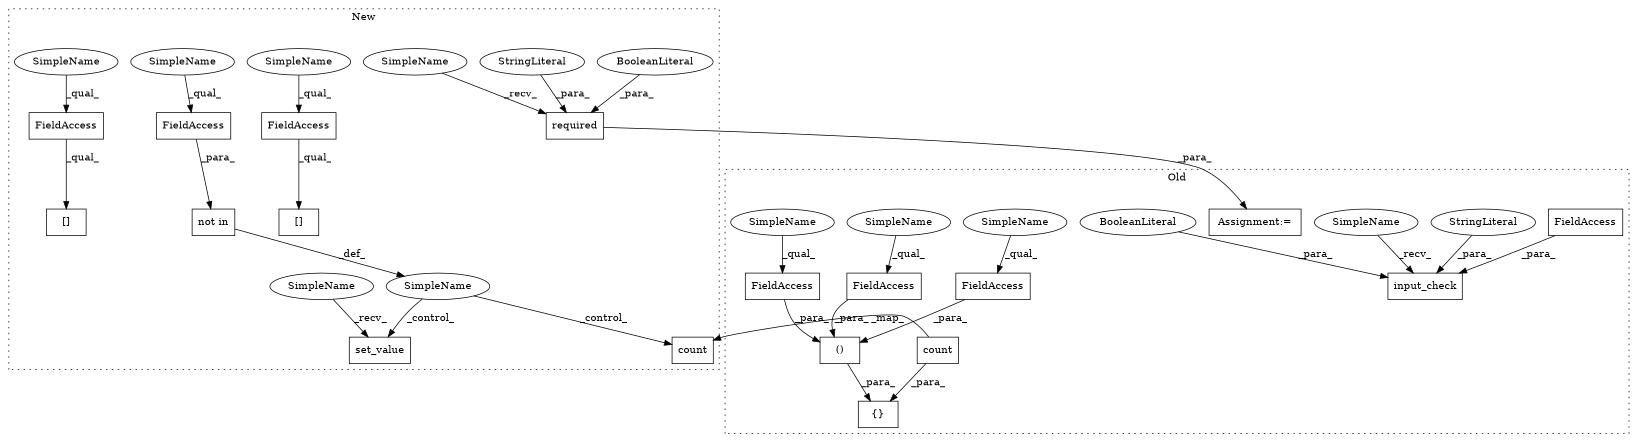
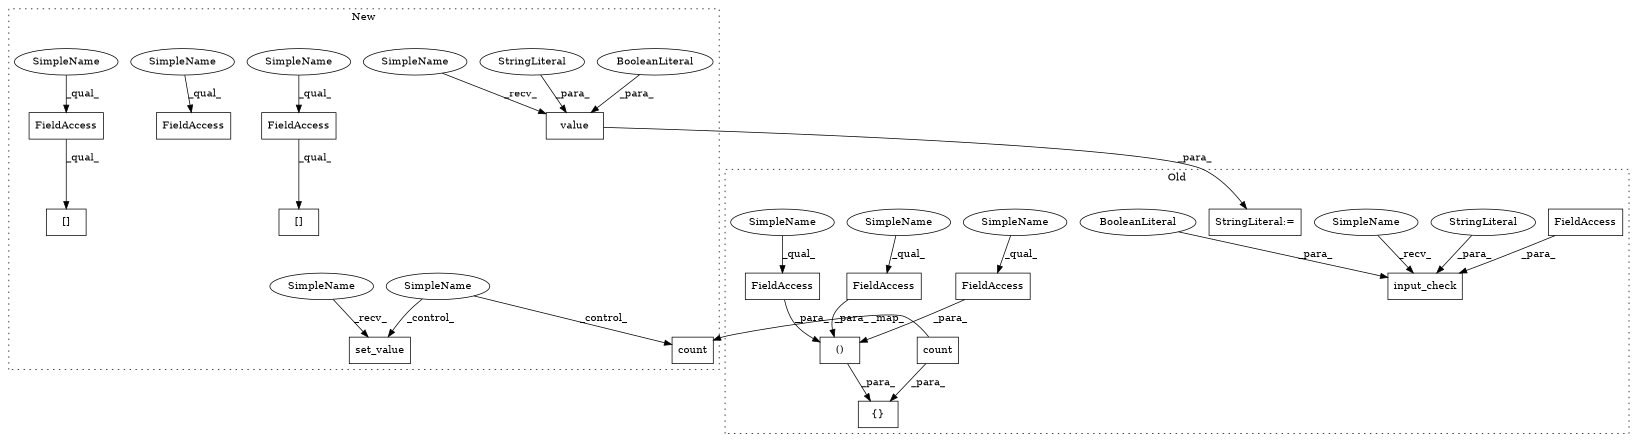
  digraph {
    node [a=42 l=4 s=33711 shape=box]
    n1 [a=32 l="12,1" label=input_check s="32945,32983"]
    n2 [a=9 label=BooleanLiteral s=32962 shape=ellipse]
    n3 [a=22 l=16 label=FieldAccess s=32967]
    n4 [a=22 l=13 label=FieldAccess s=33775]
    n5 [a=106 l=77 label="()"]
    n6 [a=22 l=9 label=FieldAccess s=33753]
    n7 [a=22 l=11 label=FieldAccess]
    n8 [a=4 l="1,2" label="{}" s="33678,33788"]
    n9 [a=45 label=StringLiteral s=32957 shape=ellipse]
-   n10 [a=7 l=2 label="Assignment:=" s=32938]
+   n10 [a=7 l=2 label="StringLiteral:=" s=32938]
    n11 [a=32 l="6,1" label=count s="33689,33700"]
    n12 [label=SimpleName shape=ellipse]
    n13 [label=SimpleName s=32940 shape=ellipse]
    n14 [label=SimpleName s=33775 shape=ellipse]
    n15 [label=SimpleName s=33753 shape=ellipse]
    n16 [a=32 l="10,1" label=set_value s="30470,30501"]
-   n17 [a=32 l="9,1" label=required s="29602,29620"]
+   n17 [a=32 l="9,1" label=value s="29602,29620"]
    n18 [a=9 label=BooleanLiteral s=29616 shape=ellipse]
    n19 [a=22 l=12 label=FieldAccess s=30232]
    n20 [a=22 l=12 label=FieldAccess s=30622]
    n21 [a=2 l="13,1" label="[]" s="30622,30640"]
    n22 [a=45 label=StringLiteral s=29611 shape=ellipse]
    n23 [a=22 l=11 label=FieldAccess s=29630]
-   n24 [a=108 l=25 label="not in" s=30219]
    n25 [label=SimpleName shape=ellipse l="" s=""]
    n26 [a=32 l="6,1" label=count s="30544,30555"]
    n27 [a=2 l="12,1" label="[]" s="29630,29646"]
    n28 [label=SimpleName s=29630 shape=ellipse]
    n29 [label=SimpleName s=30232 shape=ellipse]
    n30 [label=SimpleName s=29597 shape=ellipse]
    n31 [label=SimpleName s=30465 shape=ellipse]
    n32 [label=SimpleName s=30622 shape=ellipse]
    subgraph cluster_1 {
      label=Old
      style=dotted
      n1
      n2
      n3
      n4
      n5
      n6
      n7
      n8
      n9
      n10
      n11
      n12
      n13
      n14
      n15
    }
    subgraph cluster_2 {
      label=New
      style=dotted
      n16
      n17
      n18
      n19
      n20
      n21
      n22
      n23
-     n24
      n25
      n26
      n27
      n28
      n29
      n30
      n31
      n32
    }
    n2 -> n1 [label=_para_]
    n3 -> n1 [label=_para_]
    n4 -> n5 [label=_para_]
    n5 -> n8 [label=_para_]
    n6 -> n5 [label=_para_]
    n7 -> n5 [label=_para_]
    n9 -> n1 [label=_para_]
    n11 -> n8 [label=_para_]
    n11 -> n26 [label=_map_]
    n12 -> n7 [label=_qual_]
    n13 -> n1 [label=_recv_]
    n14 -> n4 [label=_qual_]
    n15 -> n6 [label=_qual_]
    n17 -> n10 [label=_para_]
    n18 -> n17 [label=_para_]
-   n19 -> n24 [label=_para_]
    n20 -> n21 [label=_qual_]
    n22 -> n17 [label=_para_]
    n23 -> n27 [label=_qual_]
-   n24 -> n25 [label=_def_]
    n25 -> n16 [label=_control_]
    n25 -> n26 [label=_control_]
    n28 -> n23 [label=_qual_]
    n29 -> n19 [label=_qual_]
    n30 -> n17 [label=_recv_]
    n31 -> n16 [label=_recv_]
    n32 -> n20 [label=_qual_]
  }
